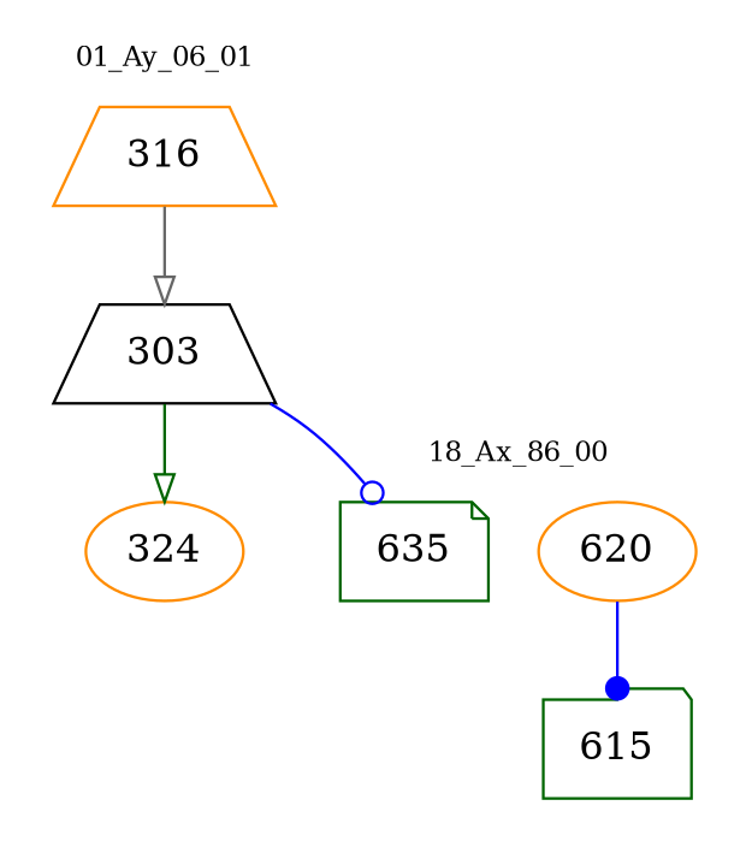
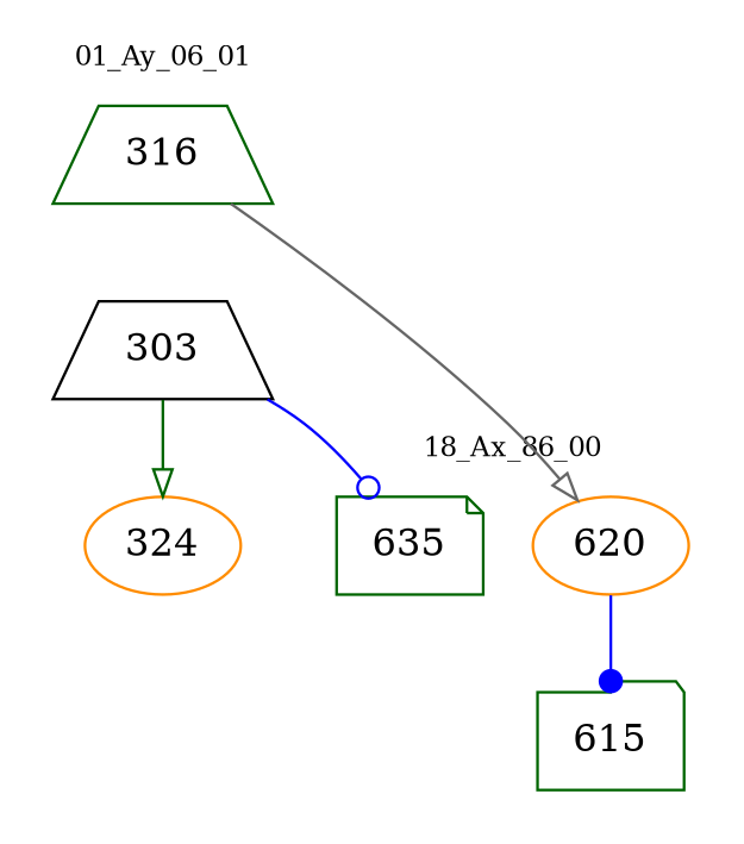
  digraph {
    node [color=darkorange shape=trapezium]
    edge [arrowhead=onormal color=blue]
-   n1 [label=316]
+   n1 [color=darkgreen label=316]
    n2 [color=black label=303]
    n3 [label=324 shape=ellipse]
    n4 [label=620 shape=ellipse]
    n5 [color=darkgreen label=615 shape=folder]
    n6 [color=darkgreen label=635 shape=note]
    subgraph cluster_1 {
      color=white
      fontsize=10
      label="01_Ay_06_01"
      n1
      n2
      n3
    }
    subgraph cluster_2 {
      color=white
      fontsize=10
      label="18_Ax_86_00"
      n4
      n5
      n6
    }
-   n1 -> n2 [color=gray40]
+   n1 -> n4 [color=gray40]
    n2 -> n3 [color=darkgreen]
    n2 -> n6 [arrowhead=odot]
    n4 -> n5 [arrowhead=dot]
  }
